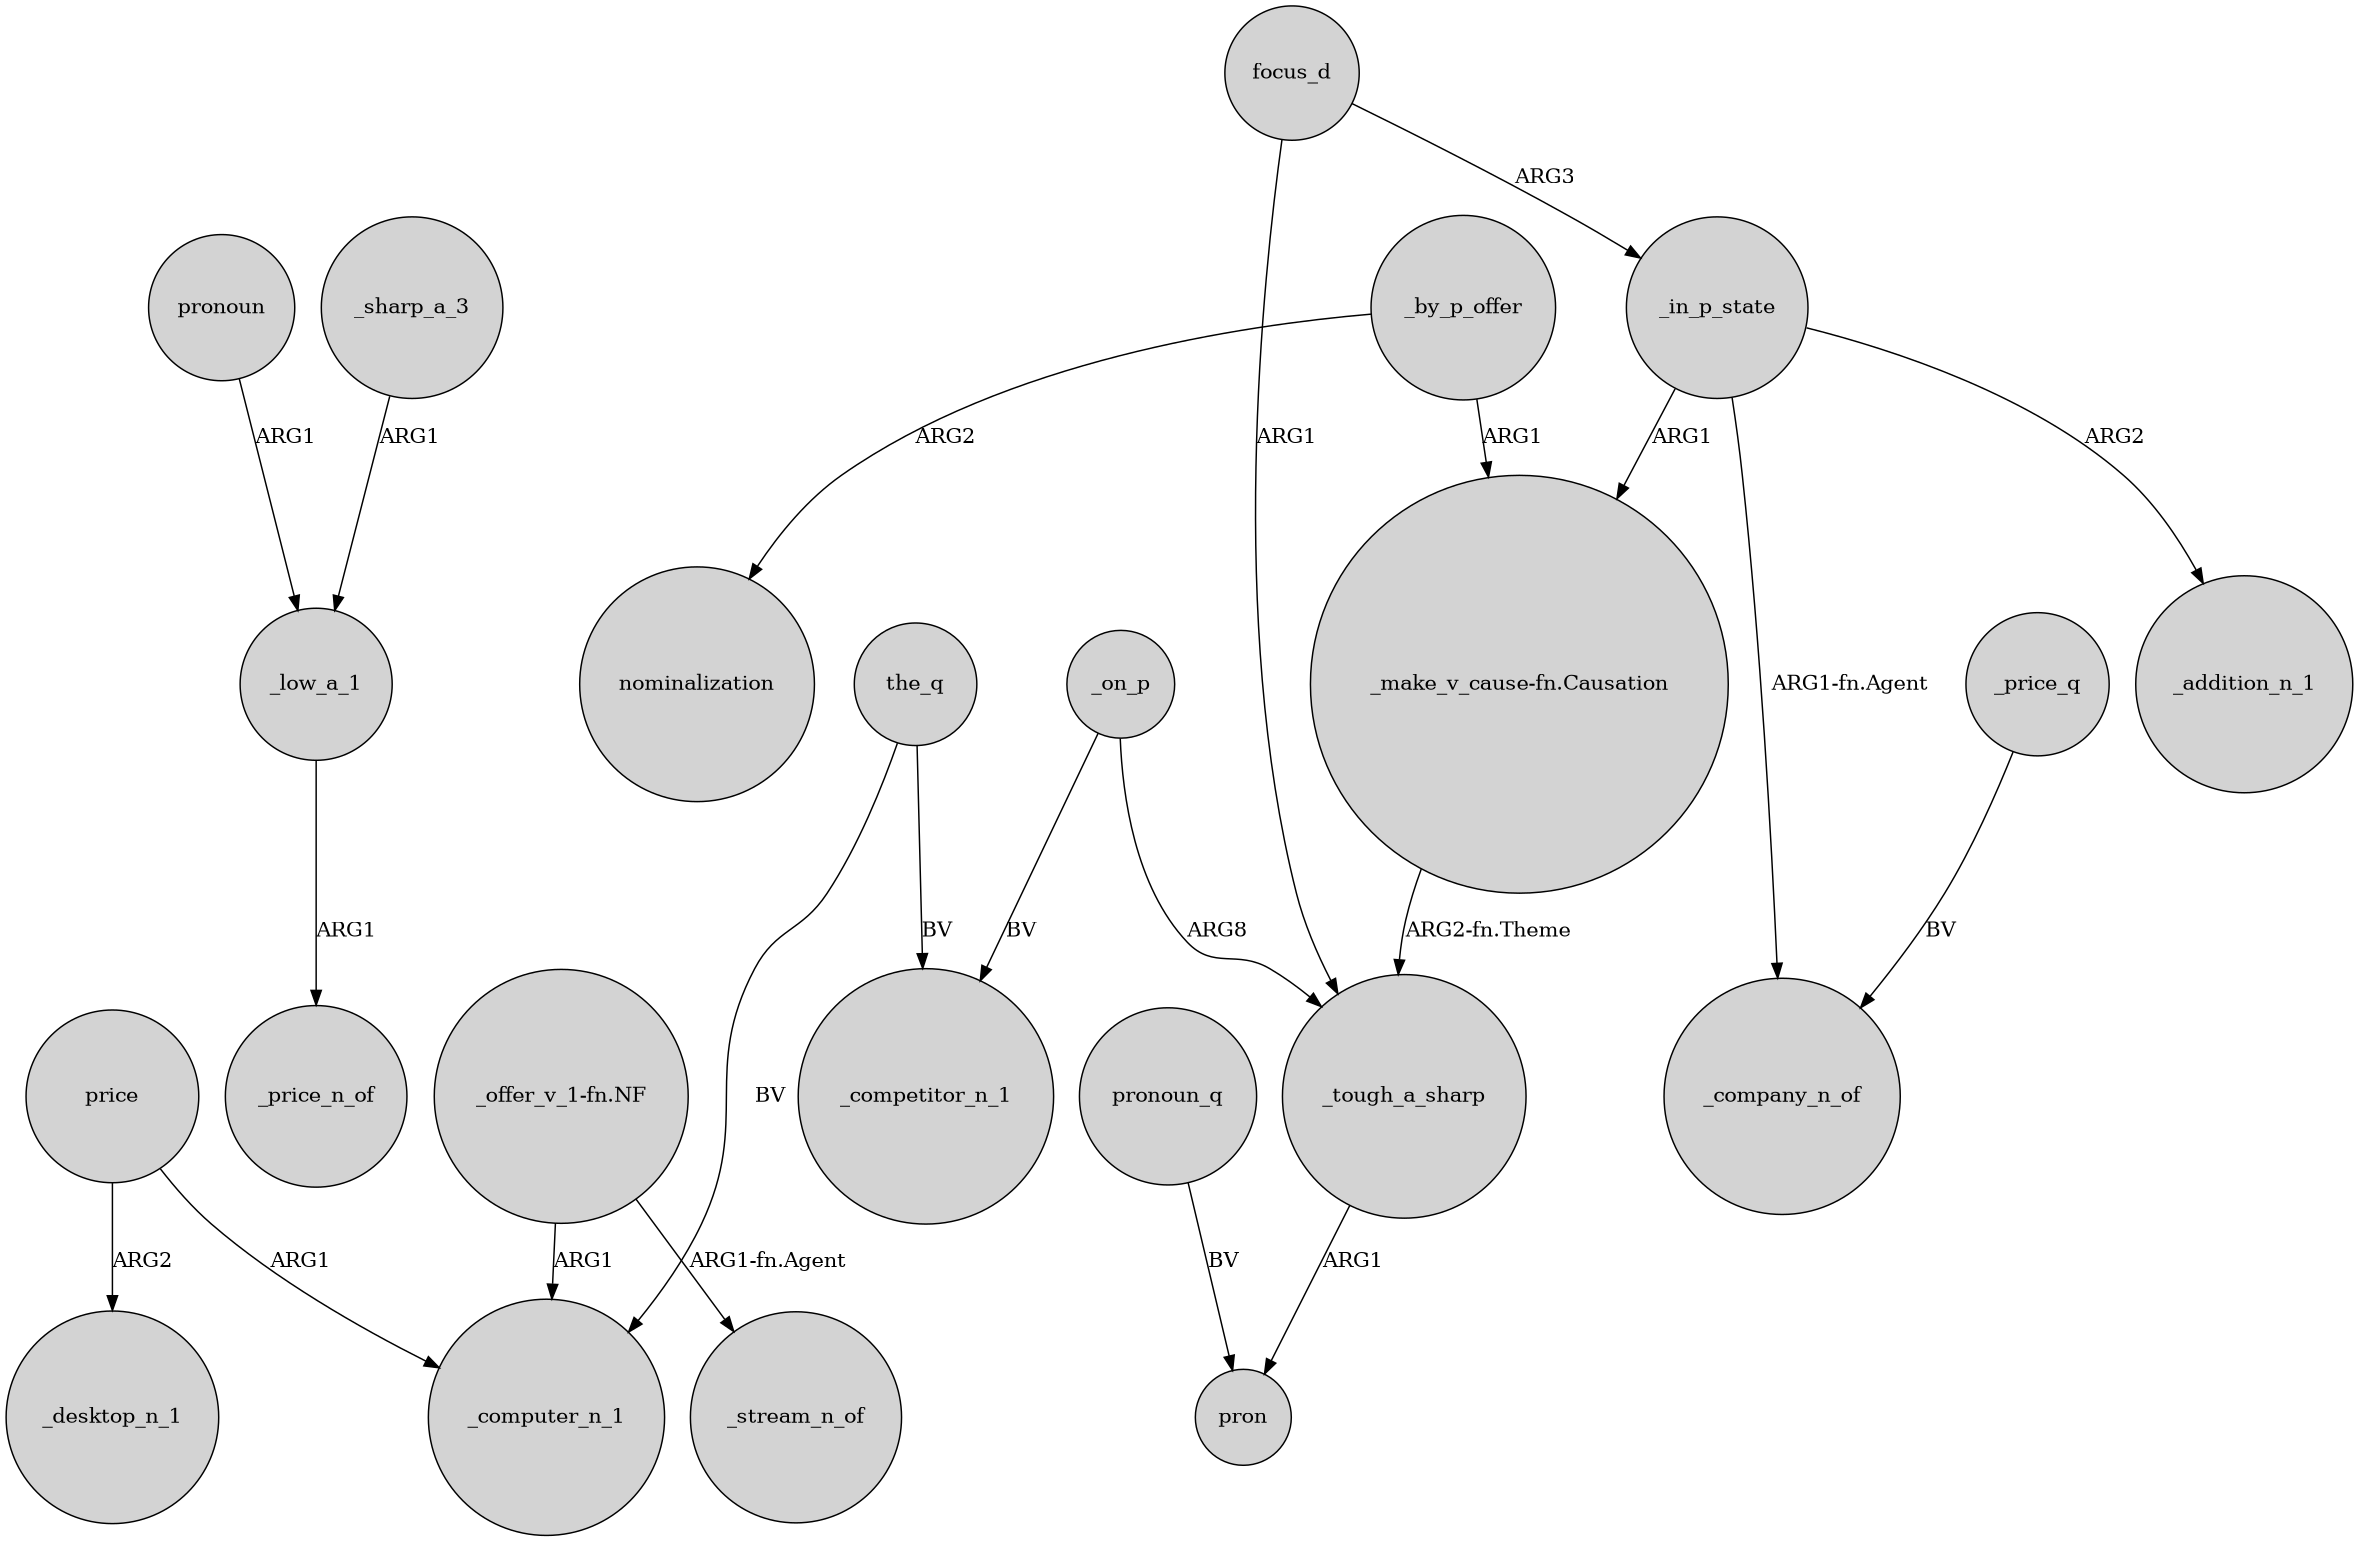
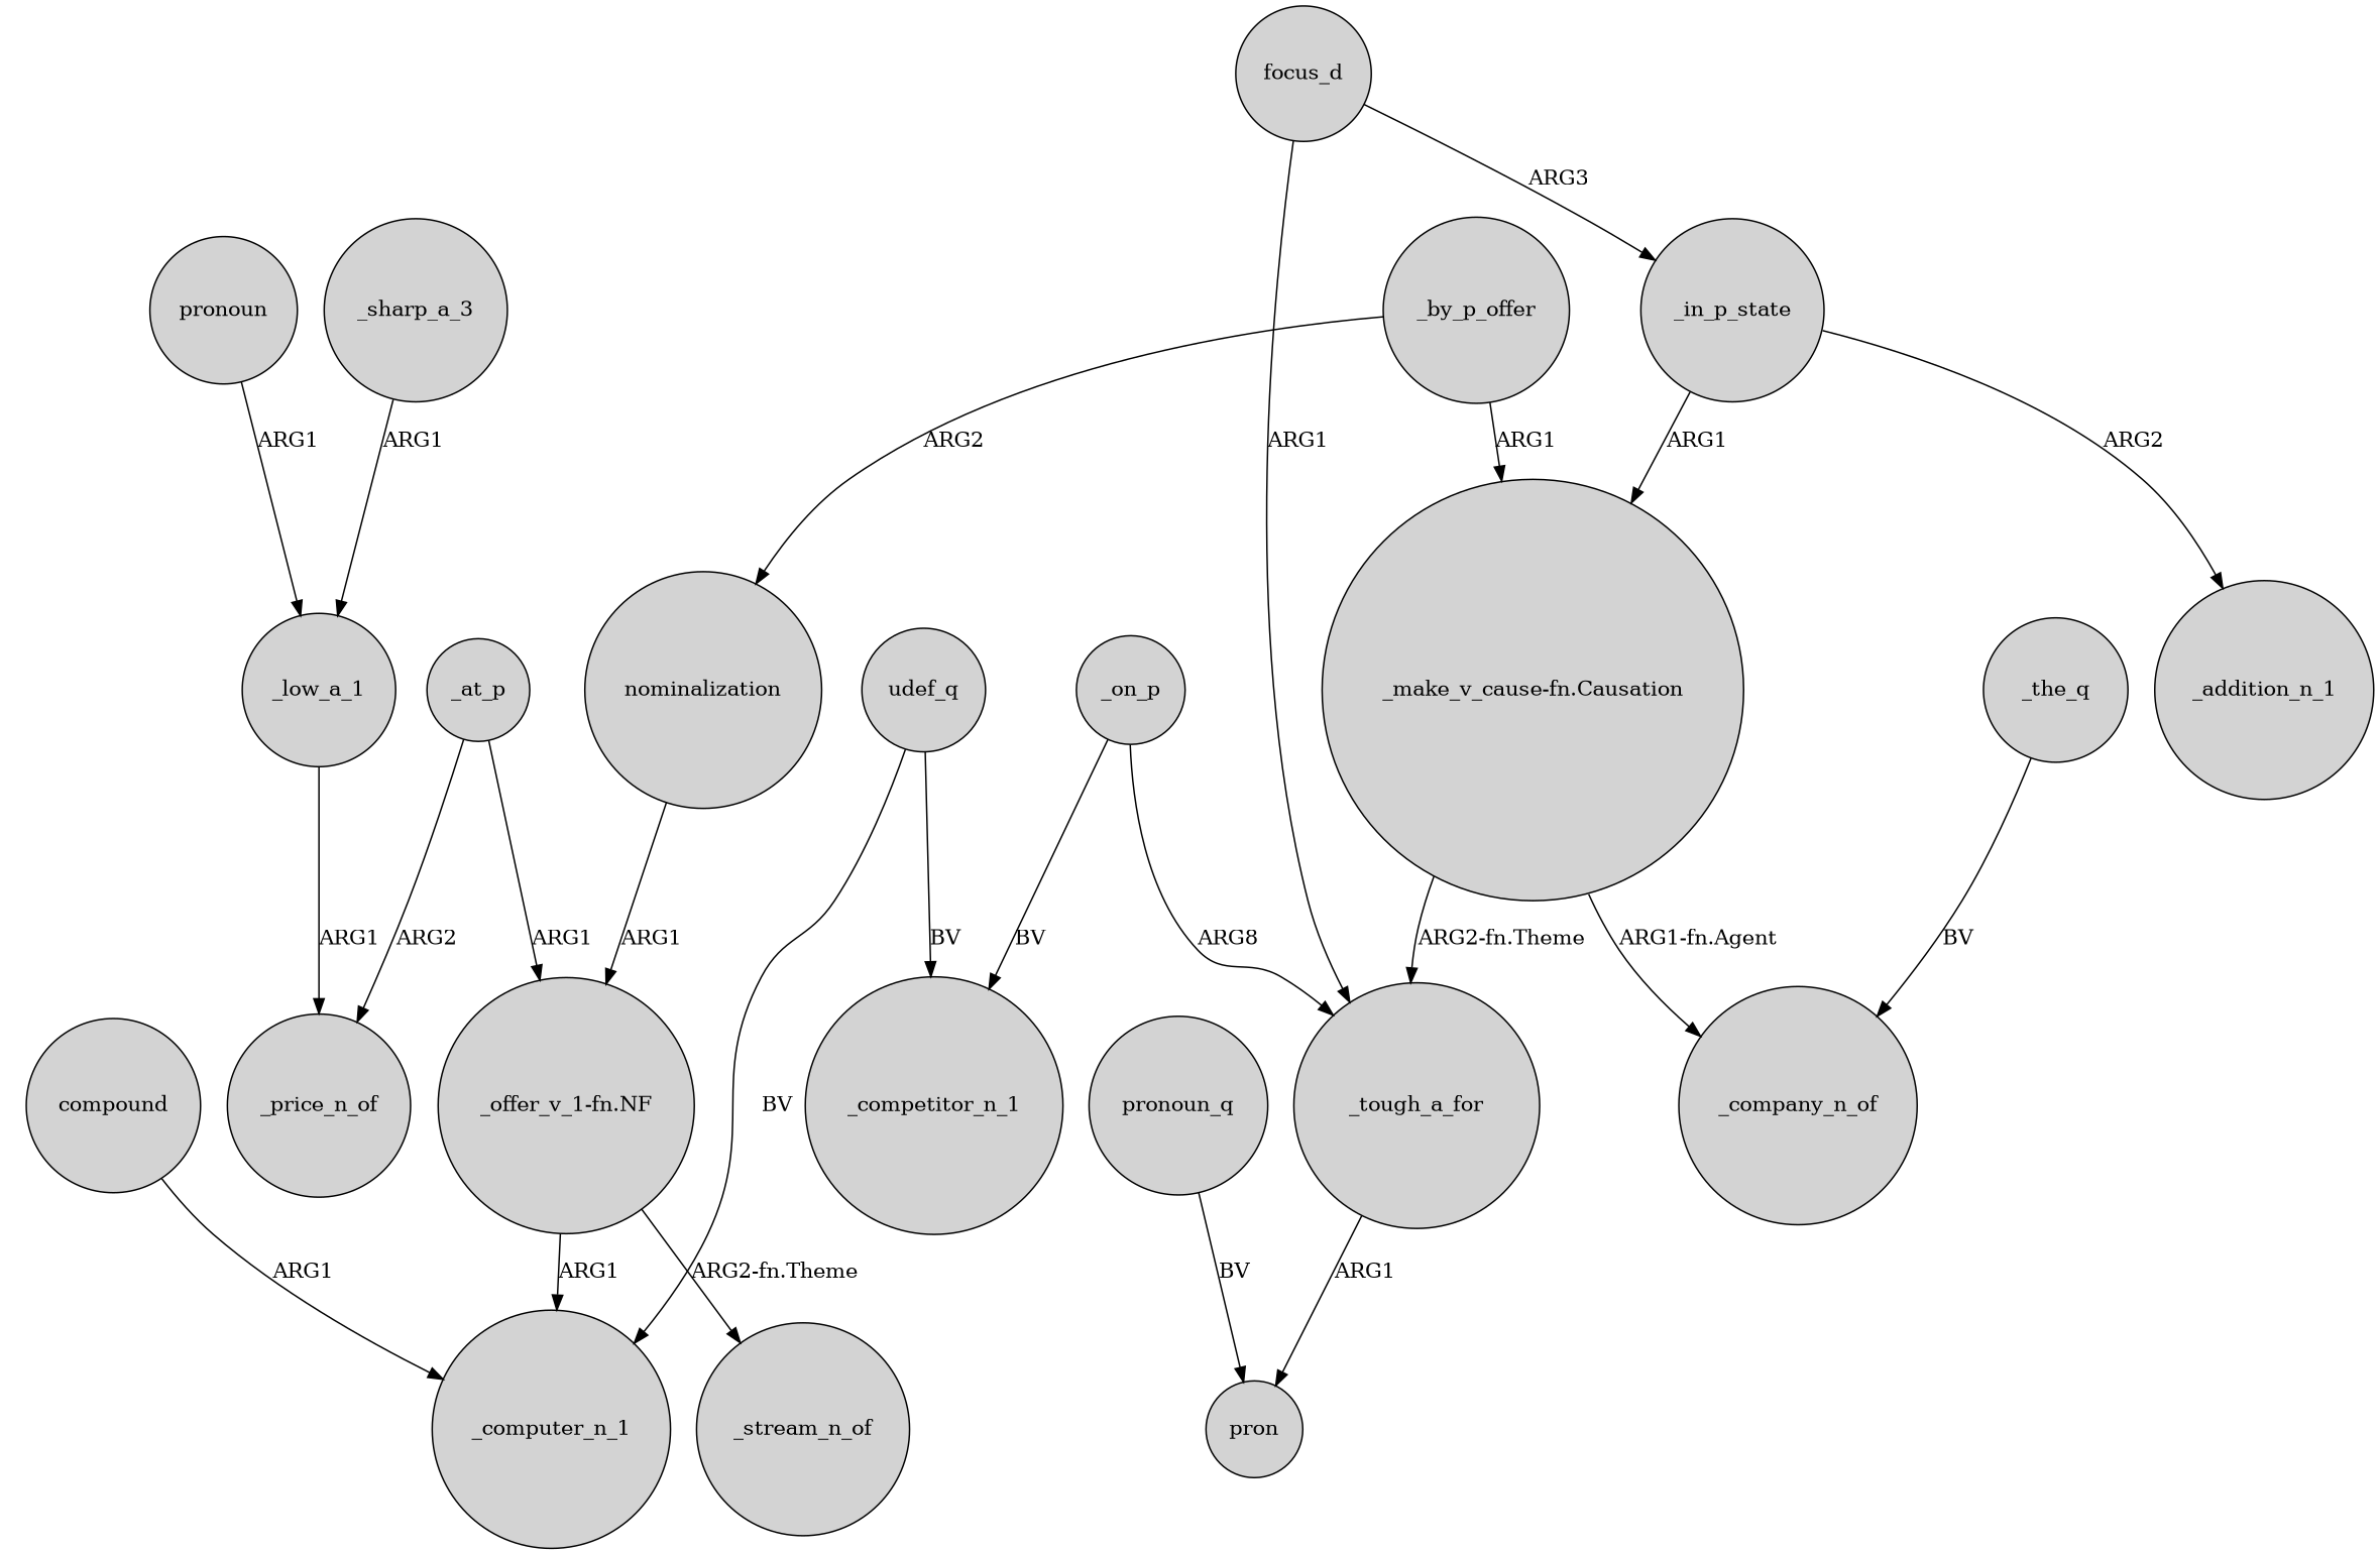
  digraph {
    node [shape=circle style=filled]
    n1 [label=_by_p_offer]
    nominalization
    "_make_v_cause-fn.Causation"
    "_offer_v_1-fn.NF"
-   _tough_a_for [label=_tough_a_sharp]
+   _tough_a_for
    _company_n_of
    _stream_n_of
    _computer_n_1
    _on_p
    _competitor_n_1
    pron
-   udef_q [label=the_q]
+   udef_q
    focus_d
    _in_p_state
    _addition_n_1
-   _the_q [label=_price_q]
+   _the_q
+   _at_p
    _price_n_of
    pronoun_q
-   compound [label=price]
-   _desktop_n_1
+   compound
    n22 [label=_sharp_a_3]
    _low_a_1
    n24 [label=pronoun]
    n1 -> nominalization [label=ARG2]
    n1 -> "_make_v_cause-fn.Causation" [label=ARG1]
+   nominalization -> "_offer_v_1-fn.NF" [label=ARG1]
    "_make_v_cause-fn.Causation" -> _tough_a_for [label="ARG2-fn.Theme"]
-   _in_p_state -> _company_n_of [label="ARG1-fn.Agent"]
-   "_offer_v_1-fn.NF" -> _stream_n_of [label="ARG1-fn.Agent"]
+   "_make_v_cause-fn.Causation" -> _company_n_of [label="ARG1-fn.Agent"]
+   "_offer_v_1-fn.NF" -> _stream_n_of [label="ARG2-fn.Theme"]
    "_offer_v_1-fn.NF" -> _computer_n_1 [label=ARG1]
    _tough_a_for -> pron [label=ARG1]
    _on_p -> _tough_a_for [label=ARG8]
    _on_p -> _competitor_n_1 [label=BV]
    udef_q -> _computer_n_1 [label=BV]
    udef_q -> _competitor_n_1 [label=BV]
    focus_d -> _tough_a_for [label=ARG1]
    focus_d -> _in_p_state [label=ARG3]
    _in_p_state -> "_make_v_cause-fn.Causation" [label=ARG1]
    _in_p_state -> _addition_n_1 [label=ARG2]
    _the_q -> _company_n_of [label=BV]
+   _at_p -> "_offer_v_1-fn.NF" [label=ARG1]
+   _at_p -> _price_n_of [label=ARG2]
    pronoun_q -> pron [label=BV]
    compound -> _computer_n_1 [label=ARG1]
-   compound -> _desktop_n_1 [label=ARG2]
    n22 -> _low_a_1 [label=ARG1]
    _low_a_1 -> _price_n_of [label=ARG1]
    n24 -> _low_a_1 [label=ARG1]
  }
